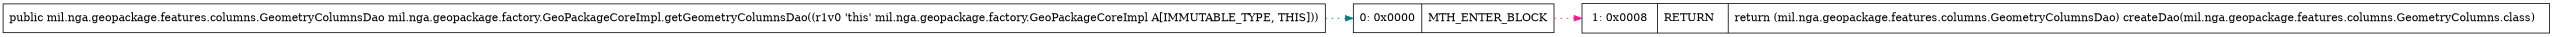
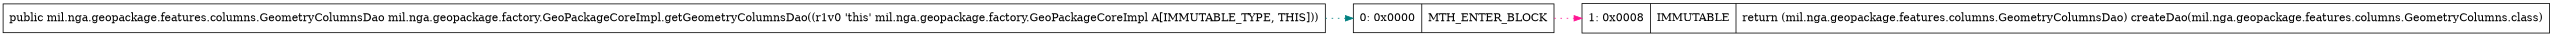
  digraph {
    rankdir=LR
    node [shape=record]
    edge [style=dotted]
    n1 [label="{0\:\ 0x0000|MTH_ENTER_BLOCK\l}"]
-   n2 [label="{1\:\ 0x0008|RETURN\l|return (mil.nga.geopackage.features.columns.GeometryColumnsDao) createDao(mil.nga.geopackage.features.columns.GeometryColumns.class)\l}"]
+   n2 [label="{1\:\ 0x0008|IMMUTABLE\l|return (mil.nga.geopackage.features.columns.GeometryColumnsDao) createDao(mil.nga.geopackage.features.columns.GeometryColumns.class)\l}"]
    n3 [label="{public mil.nga.geopackage.features.columns.GeometryColumnsDao mil.nga.geopackage.factory.GeoPackageCoreImpl.getGeometryColumnsDao((r1v0 'this' mil.nga.geopackage.factory.GeoPackageCoreImpl A[IMMUTABLE_TYPE, THIS])) }"]
    n1 -> n2 [color=deeppink]
    n3 -> n1 [color=teal]
  }
